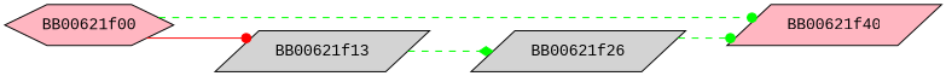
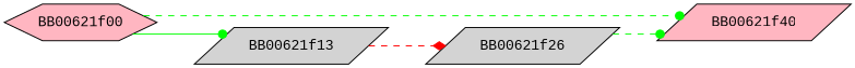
  digraph {
    fontname="Liberation Mono"
    rankdir=LR
    splines=ortho
    node [fillcolor=lightpink fontname="Liberation Mono" shape=parallelogram style=filled]
    edge [arrowhead=dot color=green fontname="Liberation Mono" style=dashed]
    BB00621f00 [shape=hexagon]
    BB00621f40
    BB00621f13 [fillcolor=lightgrey]
    BB00621f26 [fillcolor=lightgrey]
    BB00621f00 -> BB00621f40
-   BB00621f00 -> BB00621f13 [color=red style=solid]
-   BB00621f13 -> BB00621f26 [arrowhead=diamond]
+   BB00621f00 -> BB00621f13 [style=solid]
+   BB00621f13 -> BB00621f26 [arrowhead=diamond color=red]
    BB00621f26 -> BB00621f40
  }
